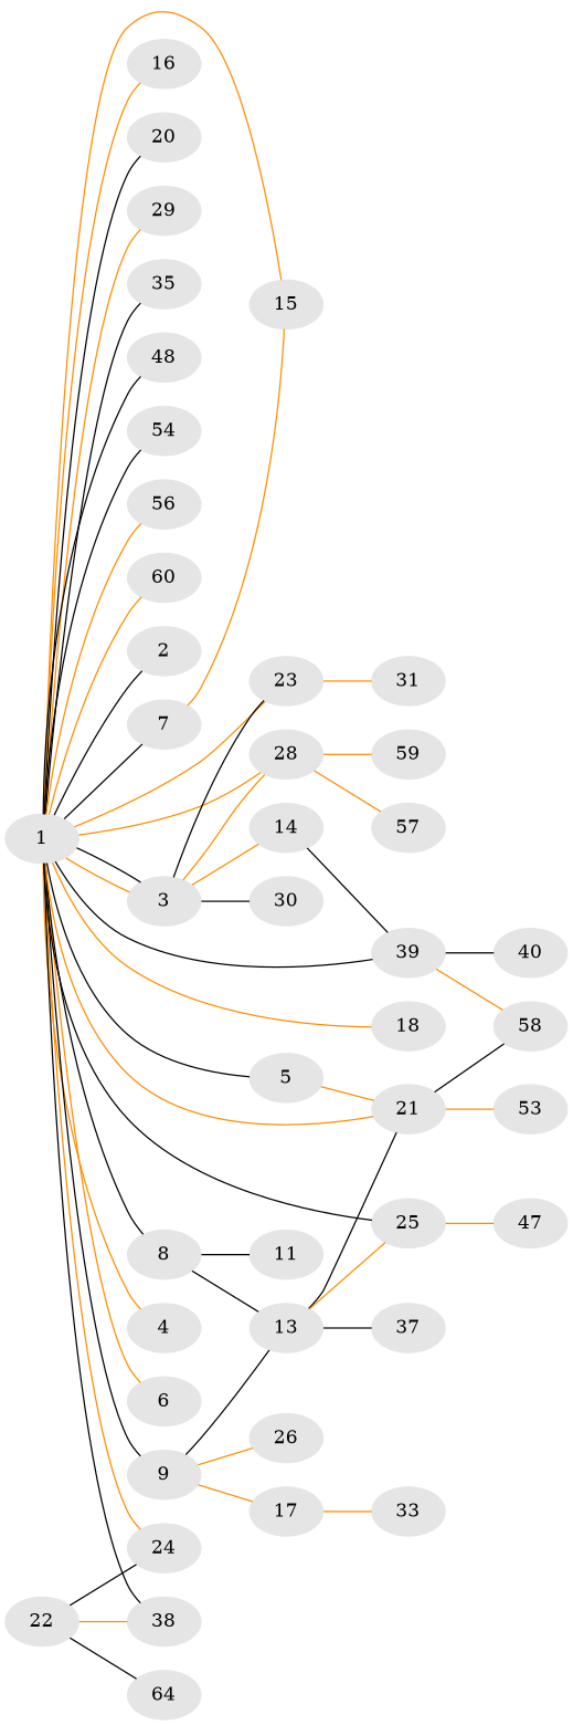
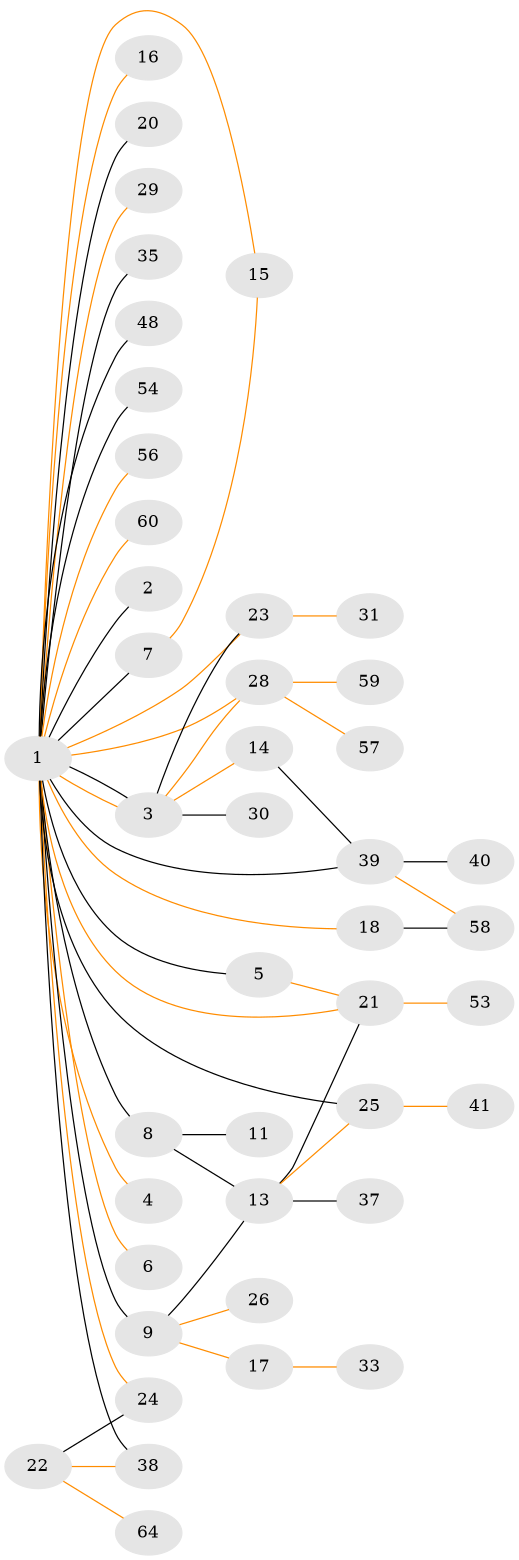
  graph {
    rankdir=LR
    node [color=gray90 style=filled]
    edge [color=darkorange]
    1 [super="+63"]
    2
    3 [super="+55"]
    4
    5 [super="+19"]
    6 [super="+12"]
    7
    8 [super="+10"]
    9 [super="+27"]
    15 [super="+45"]
    16
    18 [super="+43"]
    20 [super="+52"]
    21 [super="+32"]
    23
    24
    25 [super="+49"]
    28 [super="+61"]
    29 [super="+46"]
    35 [super="+42"]
    39 [super="+62"]
    48
    54
    56
    60
    38
    14
    30
    11 [super="+34"]
    13 [super="+41"]
    17
    26 [super="+51"]
    58
    53
    22 [super="+44"]
    64
    31 [super="+36"]
-   47
+   47 [label=41]
    57
    59
    40
    37
    33 [super="+50"]
    1 -- 2 [color=black]
    1 -- 3
    1 -- 3 [color=black]
    1 -- 4
    1 -- 5 [color=black]
    1 -- 6
    1 -- 7 [color=black]
    1 -- 8 [color=black]
    1 -- 9 [color=black]
    1 -- 15
    1 -- 16
    1 -- 18
    1 -- 20 [color=black weight=2]
    1 -- 21
    1 -- 23
    1 -- 24
    1 -- 25 [color=black]
    1 -- 28
    1 -- 29
    1 -- 35 [color=black]
    1 -- 39 [color=black]
    1 -- 48 [color=black]
    1 -- 54 [color=black]
    1 -- 56
    1 -- 60
    1 -- 38 [color=black]
    3 -- 23 [color=black]
    3 -- 28
    3 -- 14
    3 -- 30 [color=black]
    5 -- 21
    7 -- 15
    8 -- 11 [color=black]
    8 -- 13 [color=black]
    9 -- 13 [color=black]
    9 -- 17
    9 -- 26
-   21 -- 58 [color=black]
+   18 -- 58 [color=black]
    21 -- 53
    23 -- 31
    25 -- 47
    28 -- 57
    28 -- 59
    39 -- 58
    39 -- 40 [color=black]
    14 -- 39 [color=black]
    13 -- 21 [color=black]
    13 -- 25
    13 -- 37 [color=black]
    17 -- 33
    22 -- 24 [color=black]
    22 -- 38
-   22 -- 64 [color=black]
+   22 -- 64
  }
